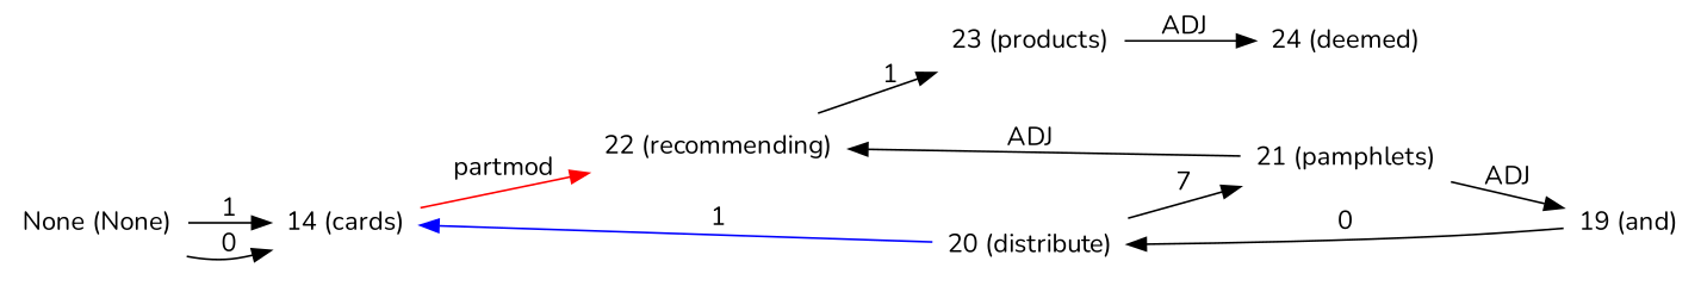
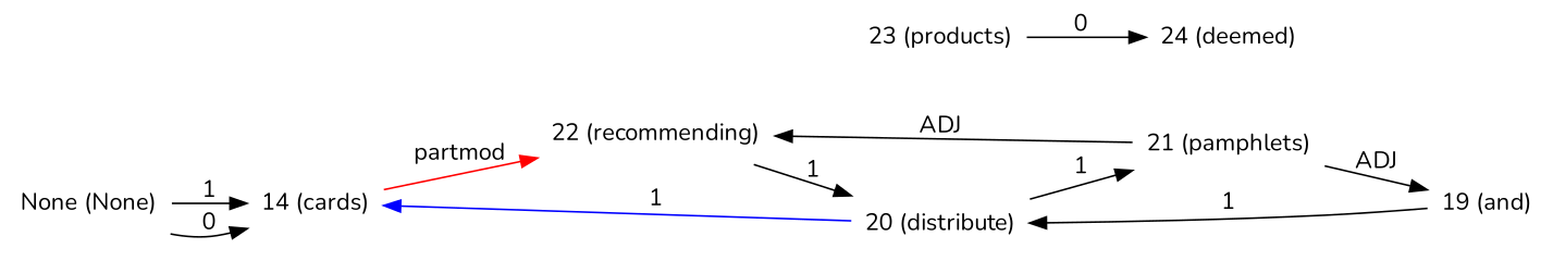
  digraph {
    fontname=Nunito
    rankdir=LR
    node [fontname=Nunito shape=plaintext]
    edge [dir=forward fontname=Nunito]
    n1 [label="None (None)"]
    n2 [label="14 (cards)"]
    n3 [label="20 (distribute)"]
    n4 [label="21 (pamphlets)"]
    n5 [label="22 (recommending)"]
    n6 [label="19 (and)"]
    n7 [label="23 (products)"]
    n8 [label="24 (deemed)"]
    n1 -> n2 [label=1]
    n1 -> n2 [label=0]
    n2 -> n5 [color=red label=partmod]
    n3 -> n2 [color=blue label=1]
-   n3 -> n4 [label=7]
+   n3 -> n4 [label=1]
    n4 -> n5 [label=ADJ]
    n4 -> n6 [label=ADJ]
-   n5 -> n7 [label=1]
-   n6 -> n3 [label=0]
-   n7 -> n8 [label=ADJ]
+   n5 -> n3 [label=1]
+   n6 -> n3 [label=1]
+   n7 -> n8 [label=0]
  }
